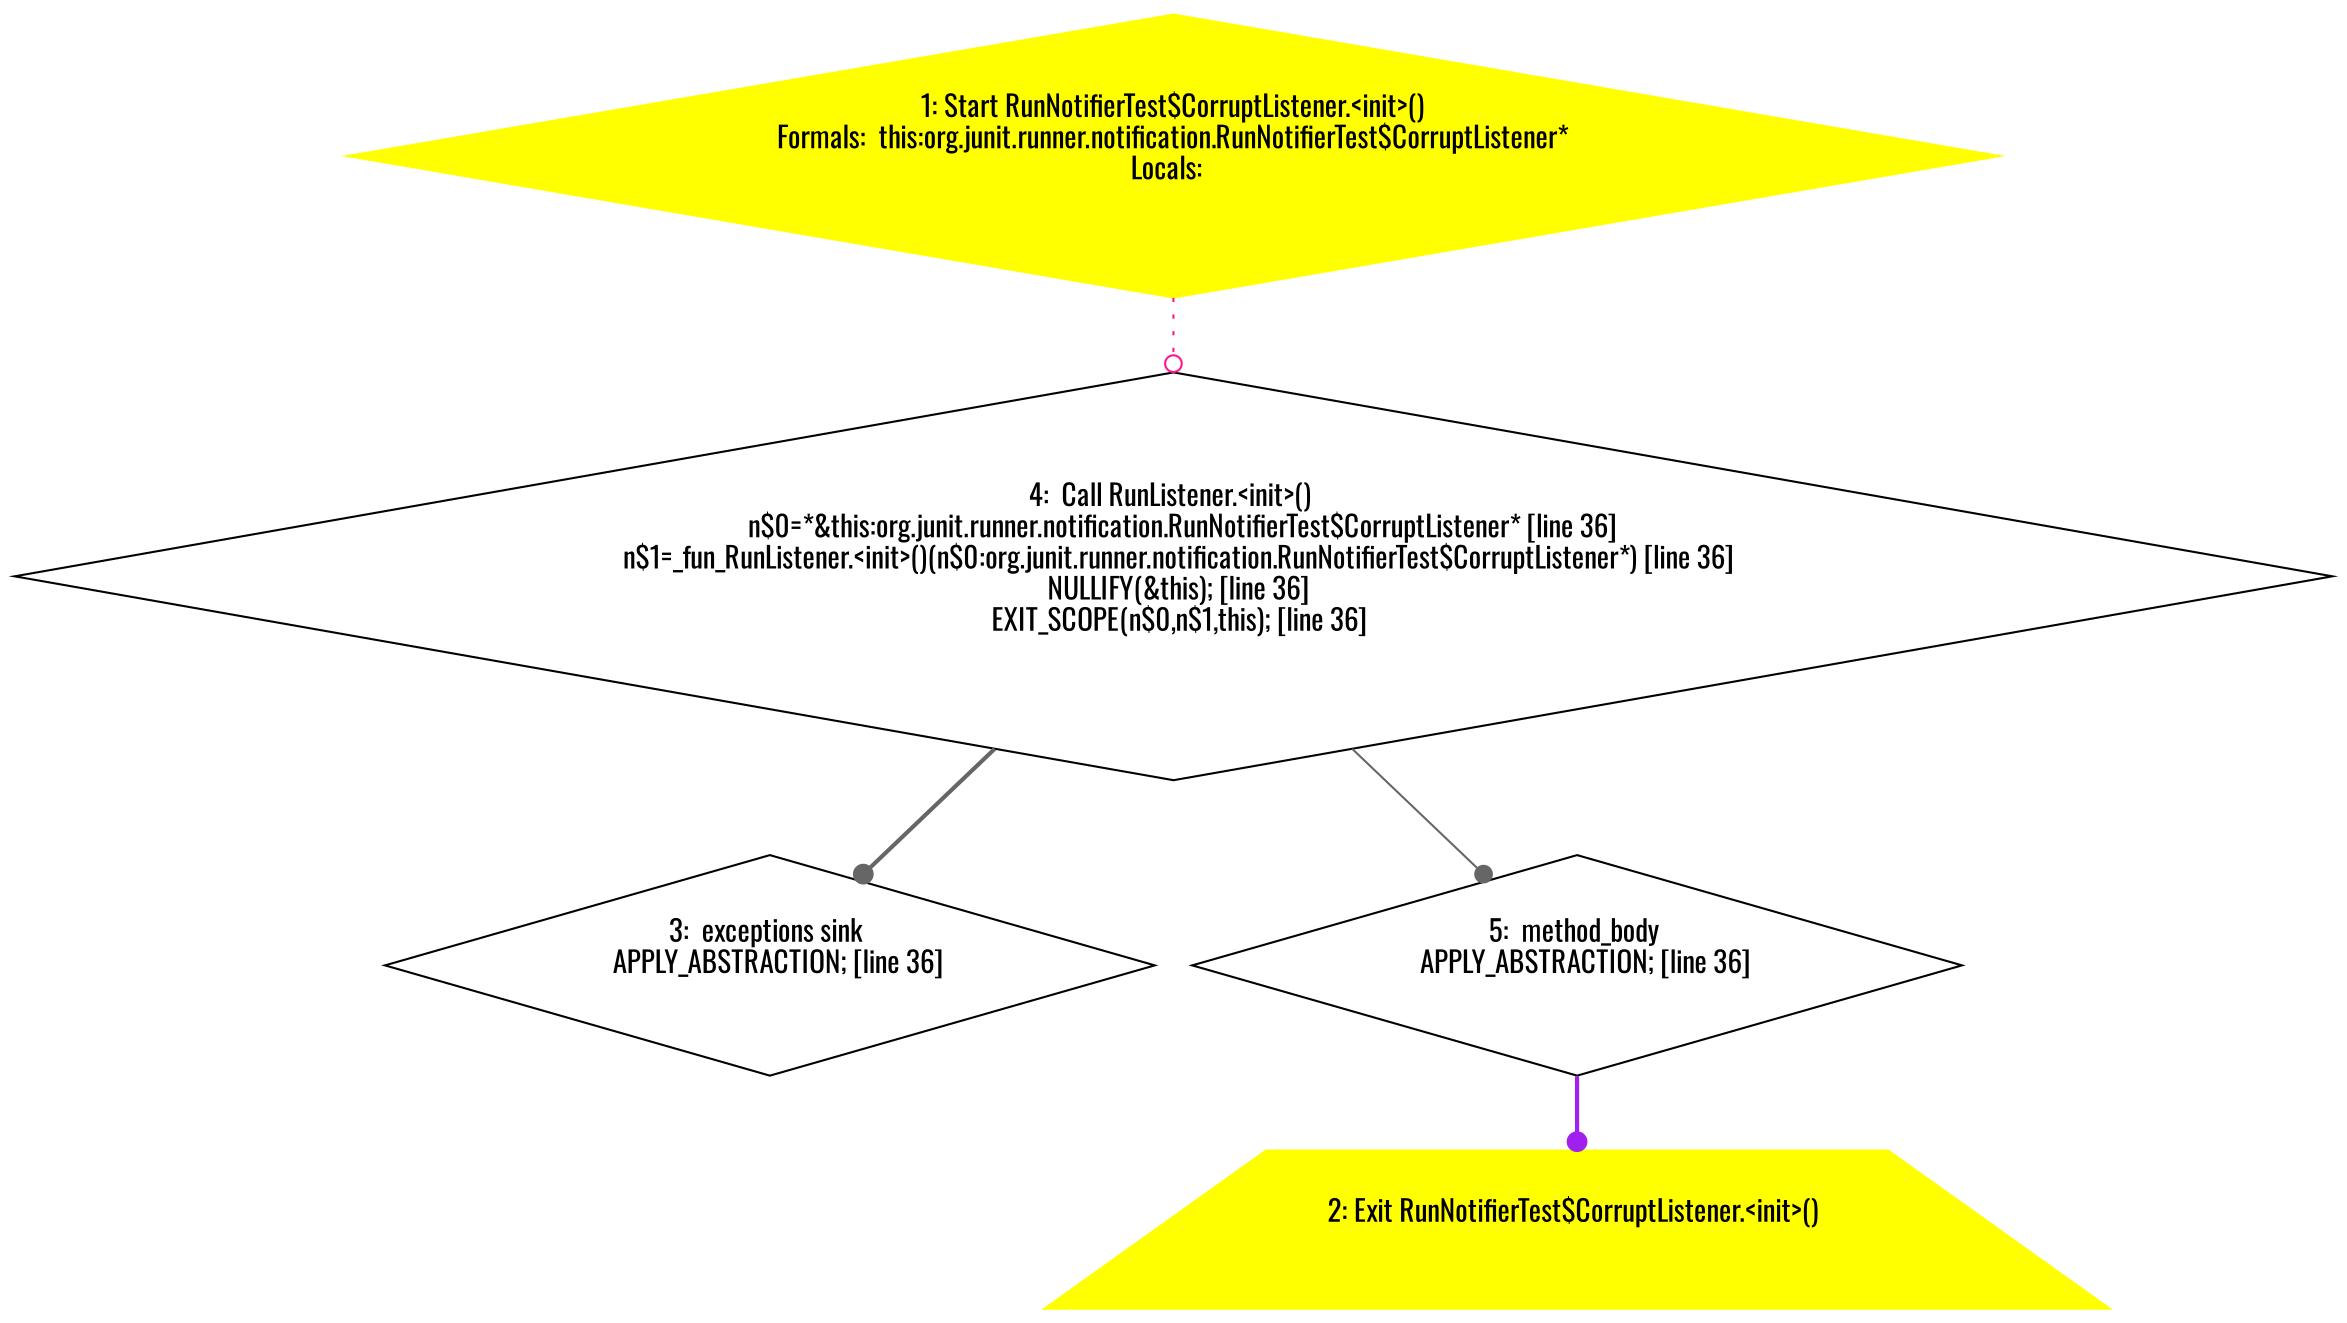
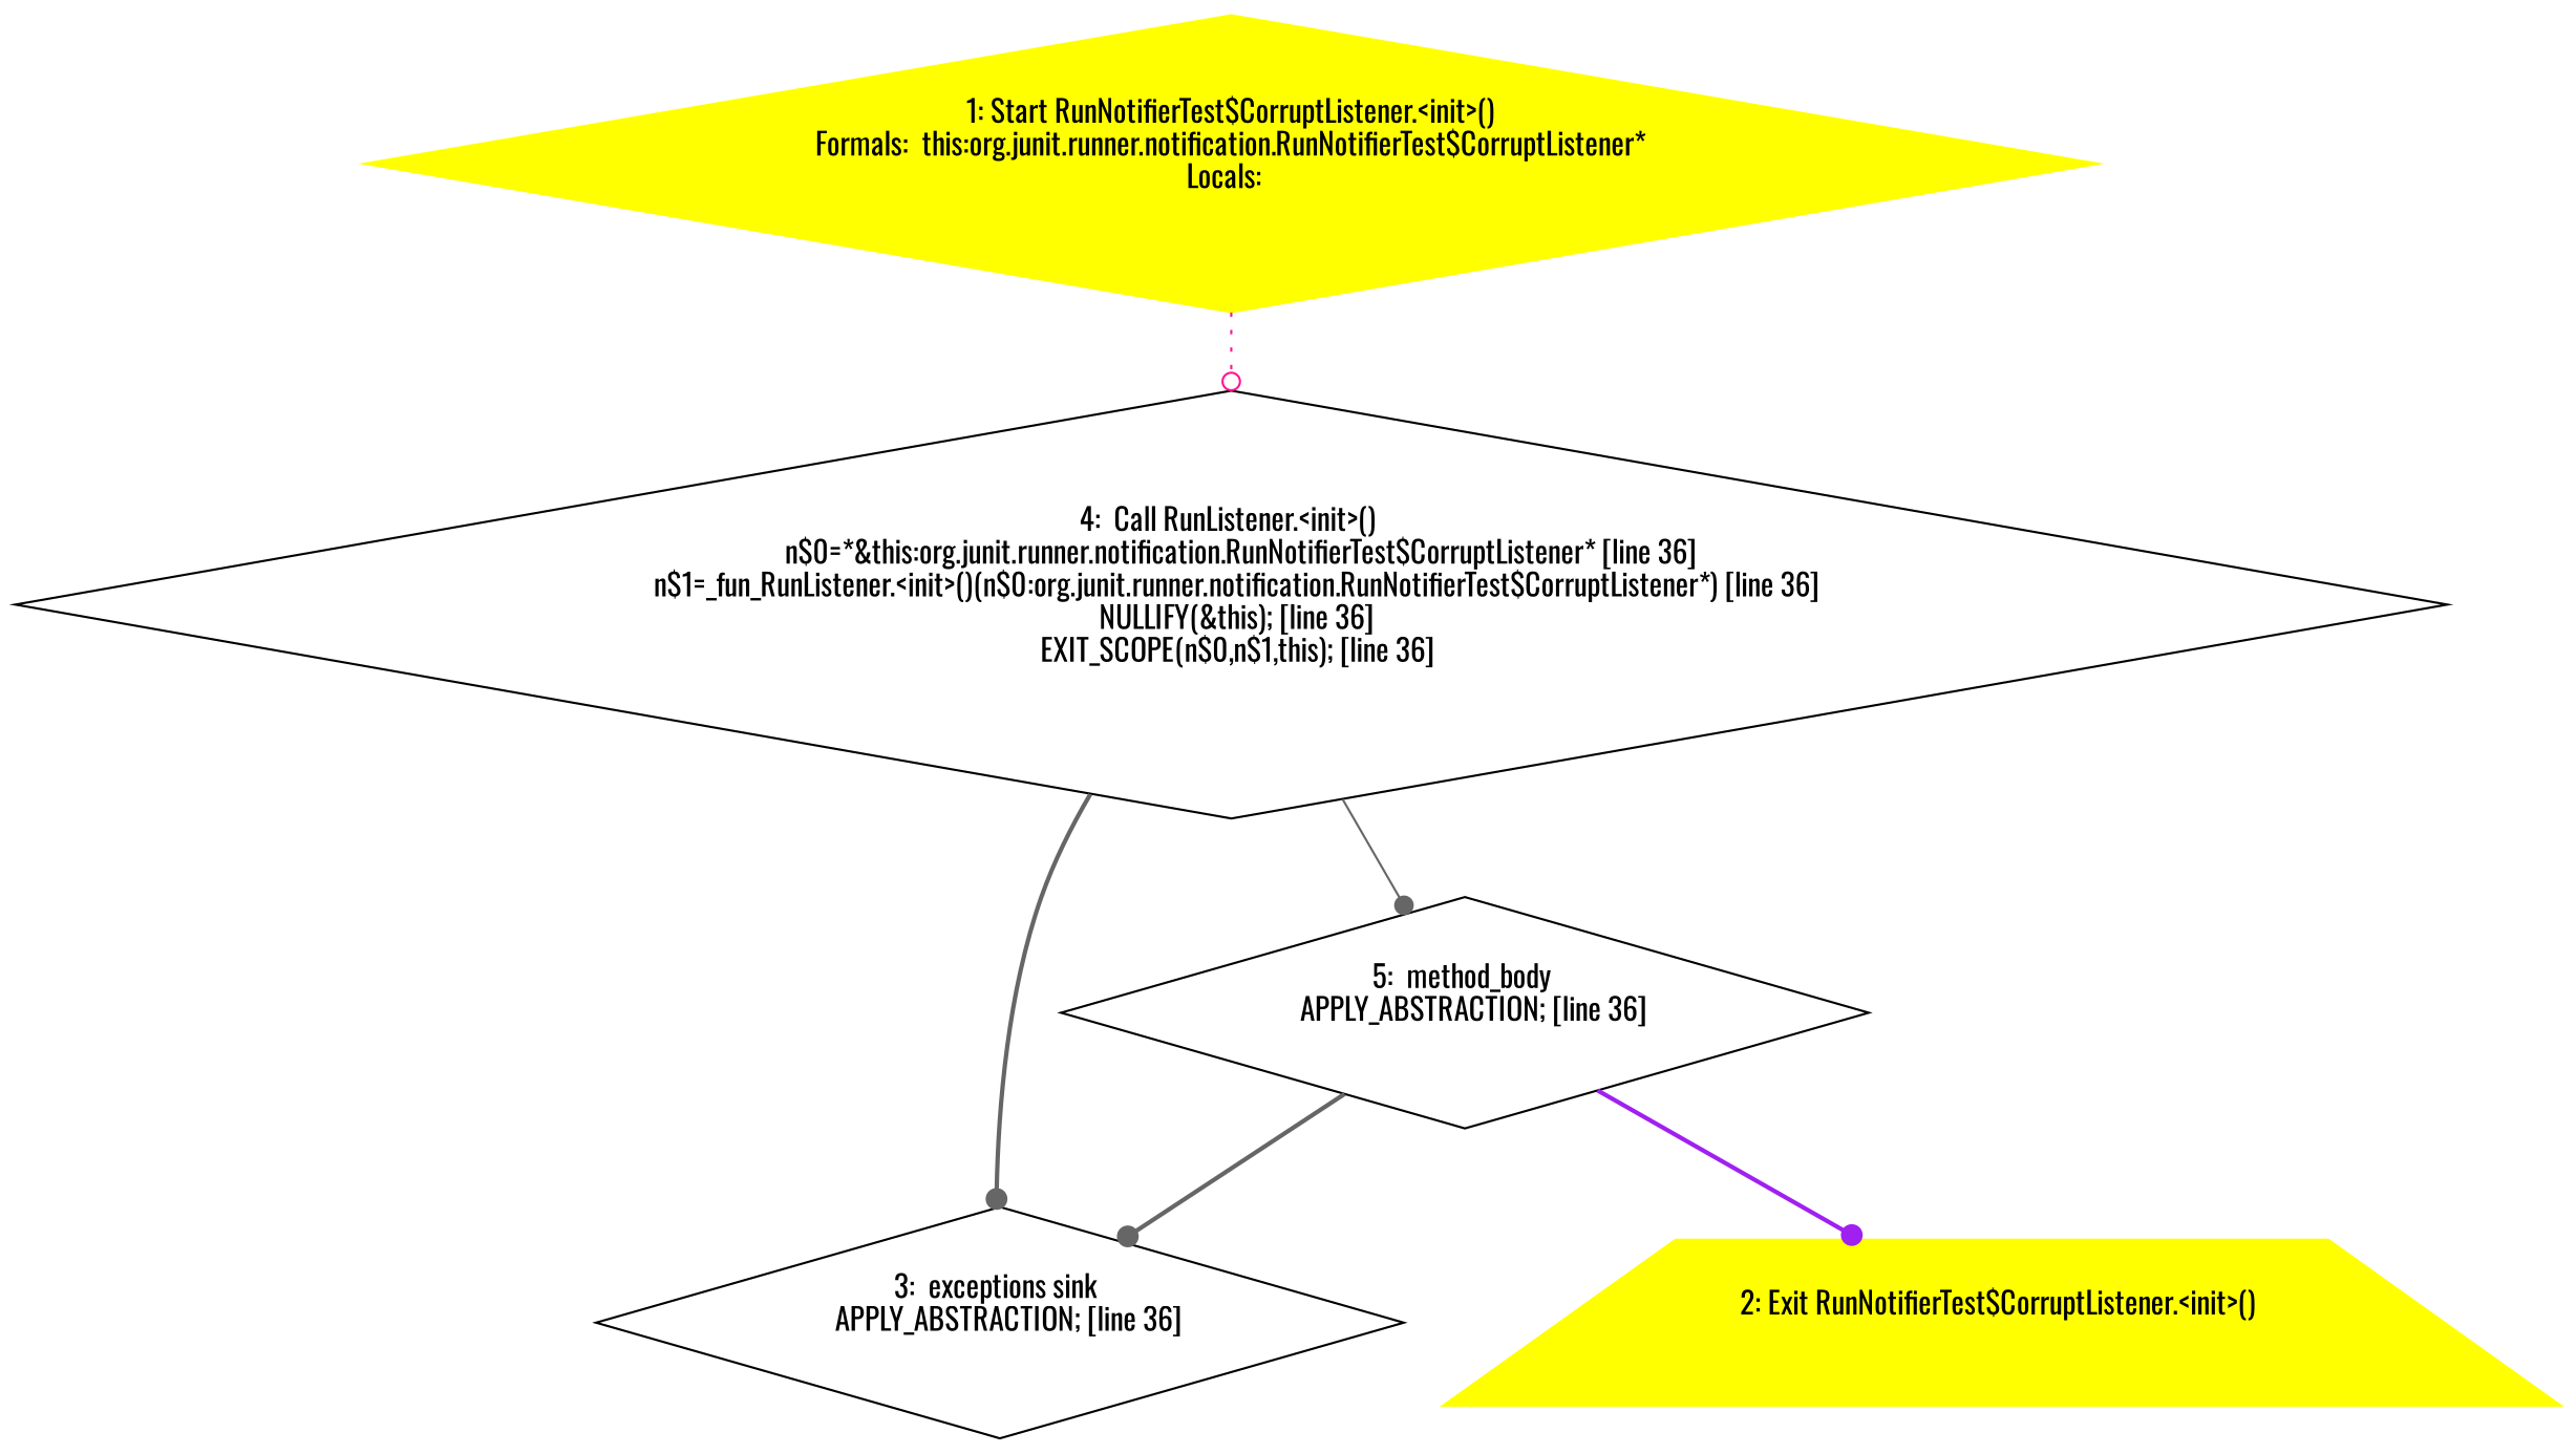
  digraph {
    fontname=Oswald
    node [fontname=Oswald shape=diamond]
    edge [arrowhead=dot color=gray40 fontname=Oswald style=bold]
    n1 [color=yellow label="1: Start RunNotifierTest$CorruptListener.<init>()\nFormals:  this:org.junit.runner.notification.RunNotifierTest$CorruptListener*\nLocals:  \n  " style=filled]
    n2 [label="4:  Call RunListener.<init>() \n   n$0=*&this:org.junit.runner.notification.RunNotifierTest$CorruptListener* [line 36]\n  n$1=_fun_RunListener.<init>()(n$0:org.junit.runner.notification.RunNotifierTest$CorruptListener*) [line 36]\n  NULLIFY(&this); [line 36]\n  EXIT_SCOPE(n$0,n$1,this); [line 36]\n "]
    n3 [label="3:  exceptions sink \n   APPLY_ABSTRACTION; [line 36]\n "]
    n4 [label="5:  method_body \n   APPLY_ABSTRACTION; [line 36]\n "]
    n5 [color=yellow label="2: Exit RunNotifierTest$CorruptListener.<init>() \n  " shape=trapezium style=filled]
    n1 -> n2 [arrowhead=odot color=deeppink style=dotted]
    n2 -> n3
    n2 -> n4 [style=solid]
+   n4 -> n3
    n4 -> n5 [color=purple]
  }
